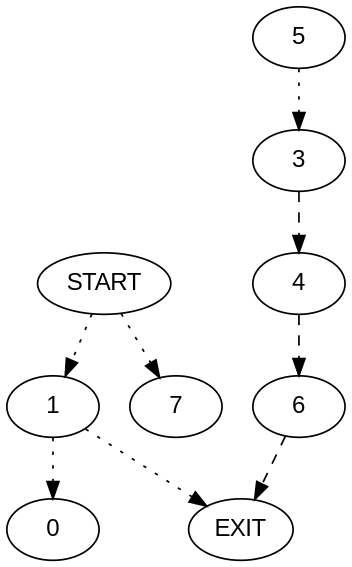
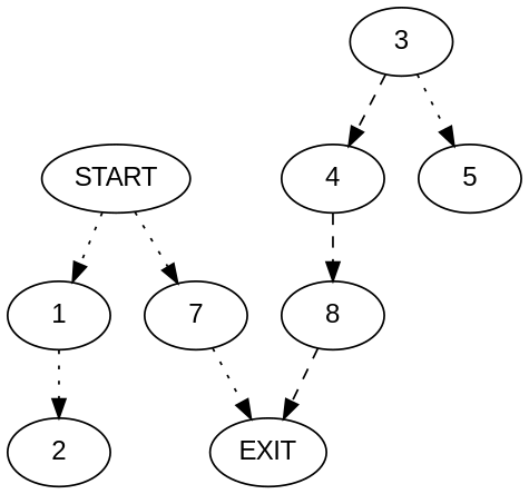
  digraph {
    fontname="Liberation Sans"
    node [fontname="Liberation Sans"]
    edge [fontname="Liberation Sans" style=dotted]
    n1 [label=START]
    1
    7
-   2 [label=0]
+   2
    n5 [label=EXIT]
    3
    4
    5
-   8 [label=6]
+   8
    n1 -> 1
    n1 -> 7
    1 -> 2
-   1 -> n5
+   7 -> n5
    3 -> 4 [style=dashed]
-   5 -> 3
+   3 -> 5
    4 -> 8 [style=dashed]
    8 -> n5 [style=dashed]
  }
